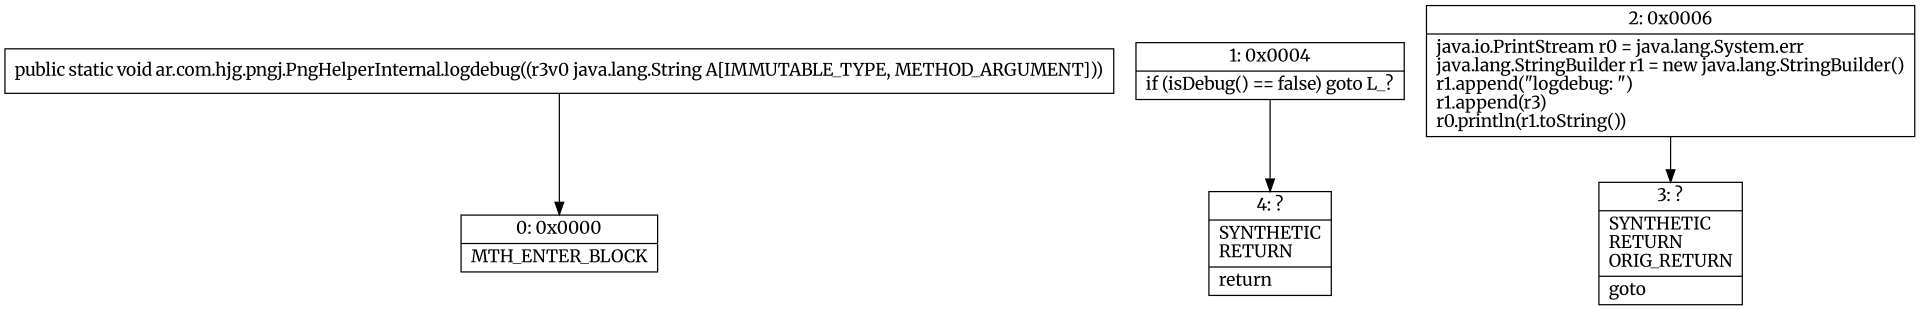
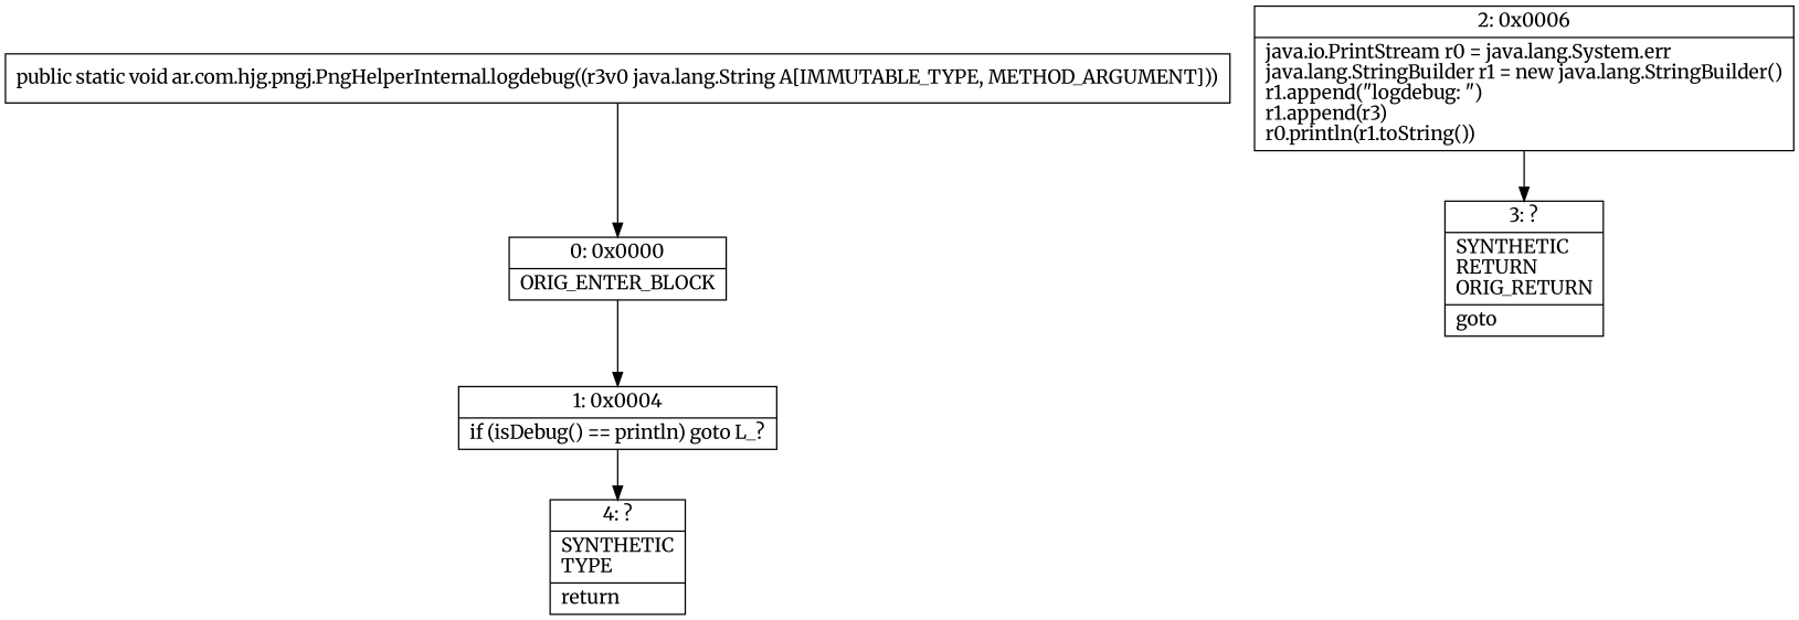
  digraph {
    fontname=Merriweather
    node [fontname=Merriweather shape=record]
    edge [fontname=Merriweather]
-   n1 [label="{0\:\ 0x0000|MTH_ENTER_BLOCK\l}"]
-   n2 [label="{1\:\ 0x0004|if (isDebug() == false) goto L_?\l}"]
-   n3 [label="{4\:\ ?|SYNTHETIC\lRETURN\l|return\l}"]
+   n1 [label="{0\:\ 0x0000|ORIG_ENTER_BLOCK\l}"]
+   n2 [label="{1\:\ 0x0004|if (isDebug() == println) goto L_?\l}"]
+   n3 [label="{4\:\ ?|SYNTHETIC\lTYPE\l|return\l}"]
    n4 [label="{2\:\ 0x0006|java.io.PrintStream r0 = java.lang.System.err\ljava.lang.StringBuilder r1 = new java.lang.StringBuilder()\lr1.append(\"logdebug: \")\lr1.append(r3)\lr0.println(r1.toString())\l}"]
    n5 [label="{3\:\ ?|SYNTHETIC\lRETURN\lORIG_RETURN\l|goto\l}"]
    n6 [label="{public static void ar.com.hjg.pngj.PngHelperInternal.logdebug((r3v0 java.lang.String A[IMMUTABLE_TYPE, METHOD_ARGUMENT])) }"]
+   n1 -> n2
    n2 -> n3
    n4 -> n5
    n6 -> n1
  }
